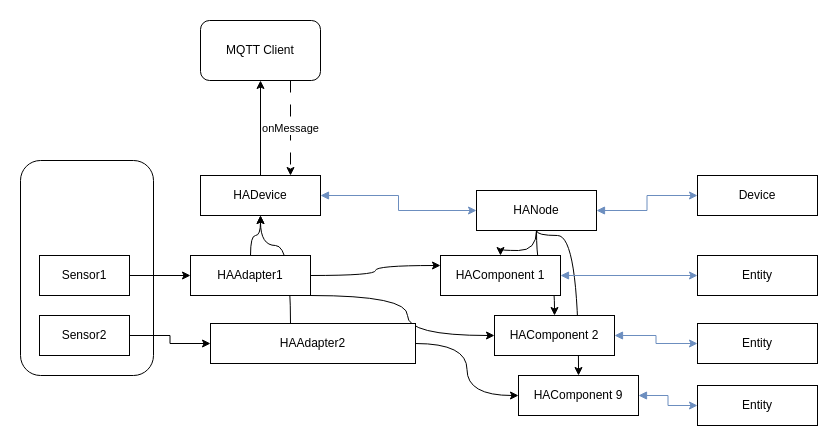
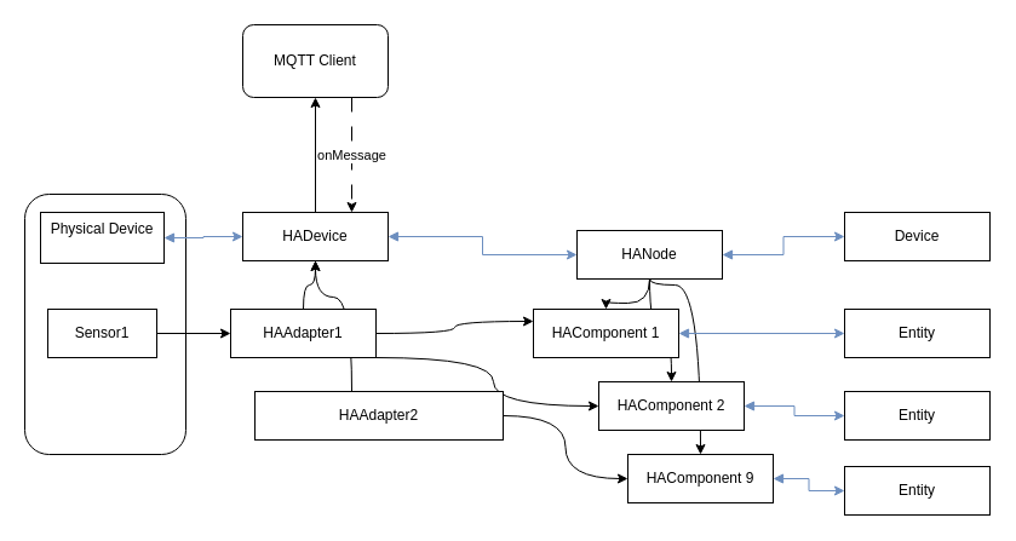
  <mxCell id="0" />
  <mxCell id="1" parent="0" />
  <mxCell id="2" value="" style="rounded=1;whiteSpace=wrap;html=1;" parent="1" vertex="1"><mxGeometry x="20" y="160" width="133" height="215" as="geometry" /></mxCell>
  <mxCell id="3" style="edgeStyle=orthogonalEdgeStyle;rounded=0;orthogonalLoop=1;jettySize=auto;html=1;fillColor=#dae8fc;strokeColor=#6c8ebf;startArrow=block;" parent="1" source="20" target="12" edge="1"><mxGeometry relative="1" as="geometry"><mxPoint x="160" y="195" as="sourcePoint" /></mxGeometry></mxCell>
+ <mxCell id="4" value="Physical Device" style="rounded=0;whiteSpace=wrap;html=1;verticalAlign=top;" parent="1" vertex="1"><mxGeometry x="33" y="175" width="102" height="42" as="geometry" /></mxCell>
  <mxCell id="5" style="edgeStyle=orthogonalEdgeStyle;rounded=0;orthogonalLoop=1;jettySize=auto;html=1;entryX=0;entryY=0.5;entryDx=0;entryDy=0;" parent="1" source="6" target="33" edge="1"><mxGeometry relative="1" as="geometry" /></mxCell>
  <mxCell id="6" value="Sensor1" style="rounded=0;whiteSpace=wrap;html=1;" parent="1" vertex="1"><mxGeometry x="39" y="255" width="90" height="40" as="geometry" /></mxCell>
- <mxCell id="7" style="edgeStyle=orthogonalEdgeStyle;rounded=0;orthogonalLoop=1;jettySize=auto;html=1;" parent="1" source="8" target="28" edge="1"><mxGeometry relative="1" as="geometry" /></mxCell>
- <mxCell id="8" value="Sensor2" style="rounded=0;whiteSpace=wrap;html=1;" parent="1" vertex="1"><mxGeometry x="39" y="315" width="90" height="40" as="geometry" /></mxCell>
  <mxCell id="9" style="edgeStyle=orthogonalEdgeStyle;rounded=0;orthogonalLoop=1;jettySize=auto;html=1;curved=1;" parent="1" source="12" target="14" edge="1"><mxGeometry relative="1" as="geometry"><mxPoint x="819.04" y="758" as="targetPoint" /></mxGeometry></mxCell>
  <mxCell id="10" style="edgeStyle=orthogonalEdgeStyle;rounded=0;orthogonalLoop=1;jettySize=auto;html=1;curved=1;" parent="1" source="12" target="13" edge="1"><mxGeometry relative="1" as="geometry" /></mxCell>
  <mxCell id="11" style="edgeStyle=orthogonalEdgeStyle;rounded=0;orthogonalLoop=1;jettySize=auto;html=1;entryX=0.5;entryY=0;entryDx=0;entryDy=0;curved=1;" parent="1" source="12" target="29" edge="1"><mxGeometry relative="1" as="geometry"><Array as="points"><mxPoint x="536" y="235" /><mxPoint x="578" y="235" /></Array></mxGeometry></mxCell>
  <mxCell id="12" value="HANode" style="rounded=0;whiteSpace=wrap;html=1;" parent="1" vertex="1"><mxGeometry x="476" y="190" width="120" height="40" as="geometry" /></mxCell>
  <mxCell id="13" value="HAComponent 1" style="rounded=0;whiteSpace=wrap;html=1;" parent="1" vertex="1"><mxGeometry x="440" y="255" width="120" height="40" as="geometry" /></mxCell>
  <mxCell id="14" value="HAComponent 2" style="rounded=0;whiteSpace=wrap;html=1;" parent="1" vertex="1"><mxGeometry x="494" y="315" width="120" height="40" as="geometry" /></mxCell>
  <mxCell id="15" value="Device" style="rounded=0;whiteSpace=wrap;html=1;" parent="1" vertex="1"><mxGeometry x="697" y="175" width="120" height="40" as="geometry" /></mxCell>
  <mxCell id="16" value="Entity" style="rounded=0;whiteSpace=wrap;html=1;" parent="1" vertex="1"><mxGeometry x="697" y="255" width="120" height="40" as="geometry" /></mxCell>
  <mxCell id="17" style="edgeStyle=orthogonalEdgeStyle;rounded=0;orthogonalLoop=1;jettySize=auto;html=1;exitX=1;exitY=0.5;exitDx=0;exitDy=0;fillColor=#dae8fc;strokeColor=#6c8ebf;startArrow=block;entryX=0;entryY=0.5;entryDx=0;entryDy=0;" parent="1" source="12" target="15" edge="1"><mxGeometry relative="1" as="geometry"><mxPoint x="180" y="194" as="sourcePoint" /><mxPoint x="310" y="205" as="targetPoint" /></mxGeometry></mxCell>
  <mxCell id="18" style="edgeStyle=orthogonalEdgeStyle;rounded=0;orthogonalLoop=1;jettySize=auto;html=1;exitX=1;exitY=0.5;exitDx=0;exitDy=0;fillColor=#dae8fc;strokeColor=#6c8ebf;startArrow=block;" parent="1" source="13" target="16" edge="1"><mxGeometry relative="1" as="geometry"><mxPoint x="470" y="425" as="sourcePoint" /><mxPoint x="550" y="275" as="targetPoint" /></mxGeometry></mxCell>
  <mxCell id="19" style="edgeStyle=orthogonalEdgeStyle;rounded=0;orthogonalLoop=1;jettySize=auto;html=1;" edge="1" parent="1" source="20" target="35"><mxGeometry relative="1" as="geometry" /></mxCell>
  <mxCell id="20" value="HADevice" style="rounded=0;whiteSpace=wrap;html=1;" parent="1" vertex="1"><mxGeometry x="200" y="175" width="120" height="40" as="geometry" /></mxCell>
+ <mxCell id="21" style="edgeStyle=orthogonalEdgeStyle;rounded=0;orthogonalLoop=1;jettySize=auto;html=1;fillColor=#dae8fc;strokeColor=#6c8ebf;startArrow=block;" parent="1" source="4" target="20" edge="1"><mxGeometry relative="1" as="geometry"><mxPoint x="148" y="204" as="sourcePoint" /><mxPoint x="178" y="194" as="targetPoint" /></mxGeometry></mxCell>
  <mxCell id="22" value="Entity" style="rounded=0;whiteSpace=wrap;html=1;" parent="1" vertex="1"><mxGeometry x="697" y="323" width="120" height="40" as="geometry" /></mxCell>
  <mxCell id="23" style="edgeStyle=orthogonalEdgeStyle;rounded=0;orthogonalLoop=1;jettySize=auto;html=1;exitX=1;exitY=0.5;exitDx=0;exitDy=0;fillColor=#dae8fc;strokeColor=#6c8ebf;startArrow=block;entryX=0;entryY=0.5;entryDx=0;entryDy=0;" parent="1" source="14" target="22" edge="1"><mxGeometry relative="1" as="geometry"><mxPoint x="492" y="285" as="sourcePoint" /><mxPoint x="560" y="285" as="targetPoint" /></mxGeometry></mxCell>
  <mxCell id="24" style="edgeStyle=orthogonalEdgeStyle;rounded=0;orthogonalLoop=1;jettySize=auto;html=1;curved=1;entryX=0;entryY=0.25;entryDx=0;entryDy=0;" parent="1" source="33" target="13" edge="1"><mxGeometry relative="1" as="geometry"><mxPoint x="350" y="275" as="targetPoint" /></mxGeometry></mxCell>
  <mxCell id="25" style="edgeStyle=orthogonalEdgeStyle;rounded=0;orthogonalLoop=1;jettySize=auto;html=1;entryX=0;entryY=0.5;entryDx=0;entryDy=0;curved=1;" parent="1" source="33" target="14" edge="1"><mxGeometry relative="1" as="geometry"><Array as="points"><mxPoint x="407" y="295" /><mxPoint x="407" y="335" /></Array></mxGeometry></mxCell>
  <mxCell id="26" style="edgeStyle=orthogonalEdgeStyle;rounded=0;orthogonalLoop=1;jettySize=auto;html=1;entryX=0.5;entryY=1;entryDx=0;entryDy=0;curved=1;" parent="1" source="33" target="20" edge="1"><mxGeometry relative="1" as="geometry" /></mxCell>
  <mxCell id="27" style="edgeStyle=orthogonalEdgeStyle;rounded=0;orthogonalLoop=1;jettySize=auto;html=1;entryX=0;entryY=0.5;entryDx=0;entryDy=0;curved=1;" parent="1" source="28" target="29" edge="1"><mxGeometry relative="1" as="geometry" /></mxCell>
  <mxCell id="28" value="HAAdapter2" style="rounded=0;whiteSpace=wrap;html=1;" parent="1" vertex="1"><mxGeometry x="210" y="323" width="205" height="40" as="geometry" /></mxCell>
  <mxCell id="29" value="HAComponent 9" style="rounded=0;whiteSpace=wrap;html=1;" parent="1" vertex="1"><mxGeometry x="518" y="375" width="120" height="40" as="geometry" /></mxCell>
  <mxCell id="30" value="Entity" style="rounded=0;whiteSpace=wrap;html=1;" parent="1" vertex="1"><mxGeometry x="697" y="385" width="120" height="40" as="geometry" /></mxCell>
  <mxCell id="31" style="edgeStyle=orthogonalEdgeStyle;rounded=0;orthogonalLoop=1;jettySize=auto;html=1;fillColor=#dae8fc;strokeColor=#6c8ebf;startArrow=block;entryX=0;entryY=0.5;entryDx=0;entryDy=0;" parent="1" source="29" target="30" edge="1"><mxGeometry relative="1" as="geometry"><mxPoint x="492" y="353" as="sourcePoint" /><mxPoint x="560" y="353" as="targetPoint" /></mxGeometry></mxCell>
  <mxCell id="32" value="" style="edgeStyle=orthogonalEdgeStyle;rounded=0;orthogonalLoop=1;jettySize=auto;html=1;curved=1;" parent="1" source="28" target="20" edge="1"><mxGeometry relative="1" as="geometry"><mxPoint x="290" y="335" as="sourcePoint" /><mxPoint x="260" y="215" as="targetPoint" /><Array as="points"><mxPoint x="290" y="245" /><mxPoint x="260" y="245" /></Array></mxGeometry></mxCell>
  <mxCell id="33" value="HAAdapter1" style="rounded=0;whiteSpace=wrap;html=1;" parent="1" vertex="1"><mxGeometry x="190" y="255" width="120" height="40" as="geometry" /></mxCell>
  <mxCell id="34" value="onMessage" style="edgeStyle=orthogonalEdgeStyle;rounded=0;orthogonalLoop=1;jettySize=auto;html=1;exitX=0.75;exitY=1;exitDx=0;exitDy=0;entryX=0.75;entryY=0;entryDx=0;entryDy=0;dashed=1;dashPattern=12 12;" edge="1" parent="1" source="35" target="20"><mxGeometry relative="1" as="geometry" /></mxCell>
  <mxCell id="35" value="MQTT Client" style="rounded=1;whiteSpace=wrap;html=1;" vertex="1" parent="1"><mxGeometry x="200" y="20" width="120" height="60" as="geometry" /></mxCell>
